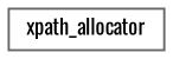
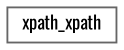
  digraph {
    rankdir=LR
    fontname=Oswald
-   n1 [color=grey40 fillcolor=white fontname=Oswald fontsize=10 height=0.2 label=xpath_allocator shape=box style=filled width=0.4]
+   n1 [color=grey40 fillcolor=white fontname=Oswald fontsize=10 height=0.2 label=xpath_xpath shape=box style=filled width=0.4]
  }
